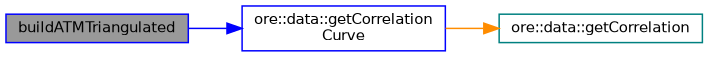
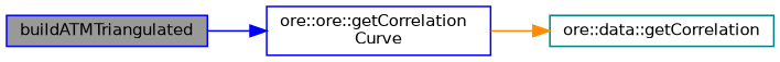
  digraph {
    rankdir=LR
    node [color=blue fillcolor=white fontname=Helvetica fontsize=10 shape=box style=filled]
    edge [fontname=Helvetica fontsize=10 labelfontname=Helvetica labelfontsize=10 style=solid]
    n1 [fillcolor=grey60 fontcolor=black height=0.2 label=buildATMTriangulated width=0.4]
-   n2 [height=0.2 label="ore::data::getCorrelation\lCurve" width=0.4]
+   n2 [height=0.2 label="ore::ore::getCorrelation\lCurve" width=0.4]
    n3 [color=teal height=0.2 label="ore::data::getCorrelation" width=0.4]
    n1 -> n2 [color=blue]
    n2 -> n3 [color=darkorange]
  }
